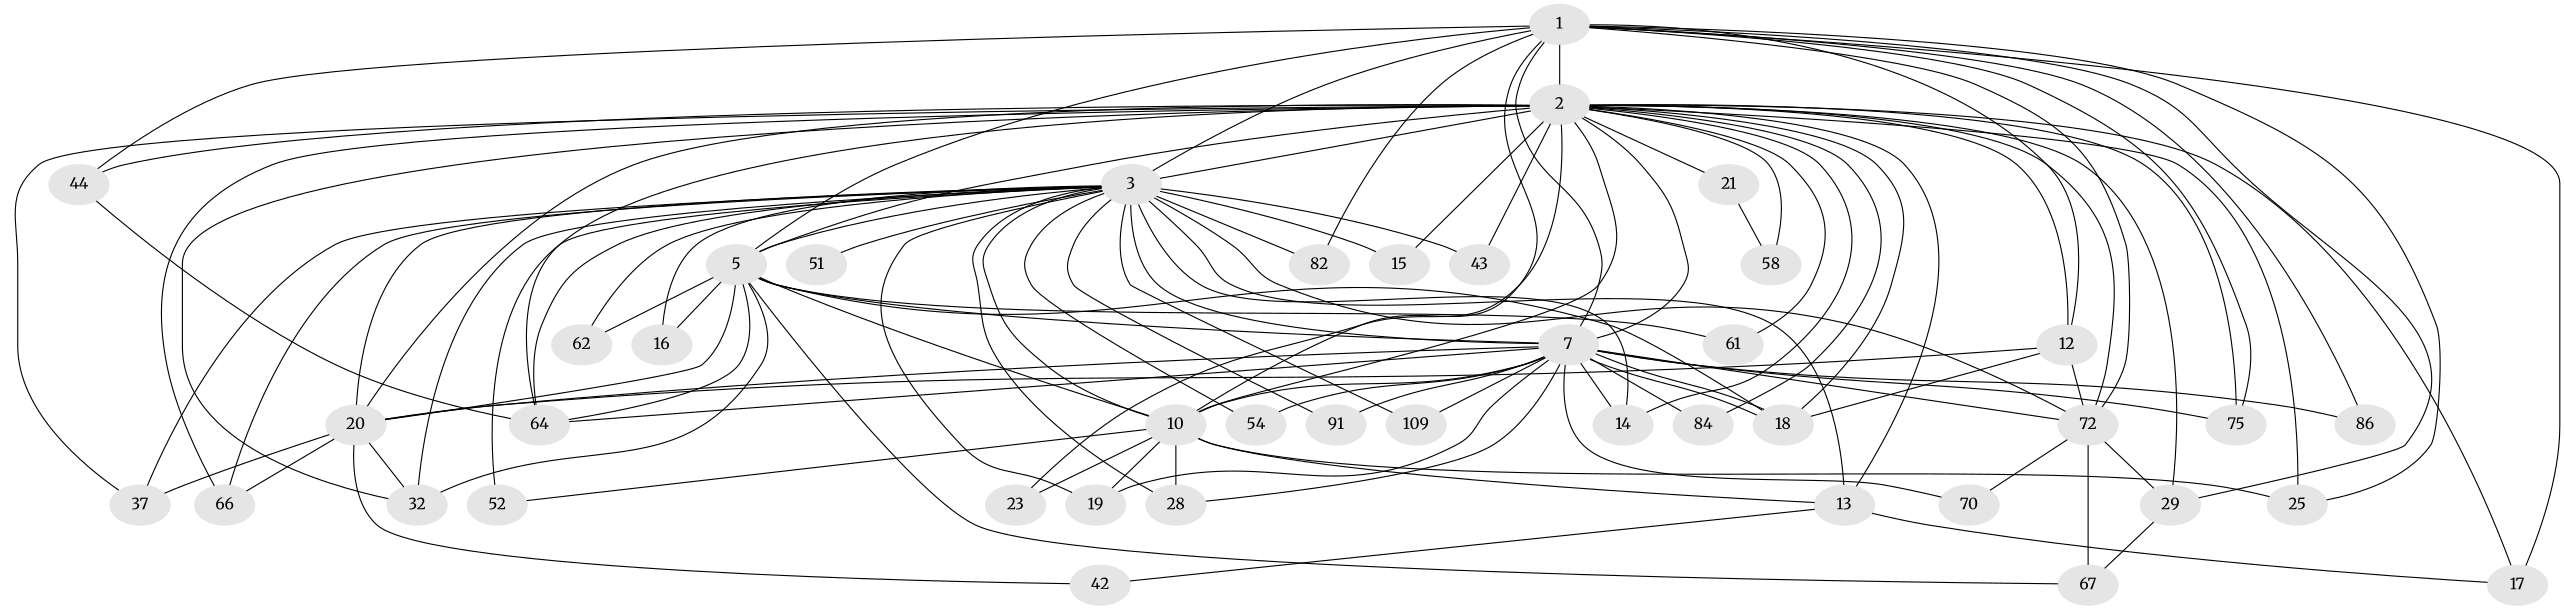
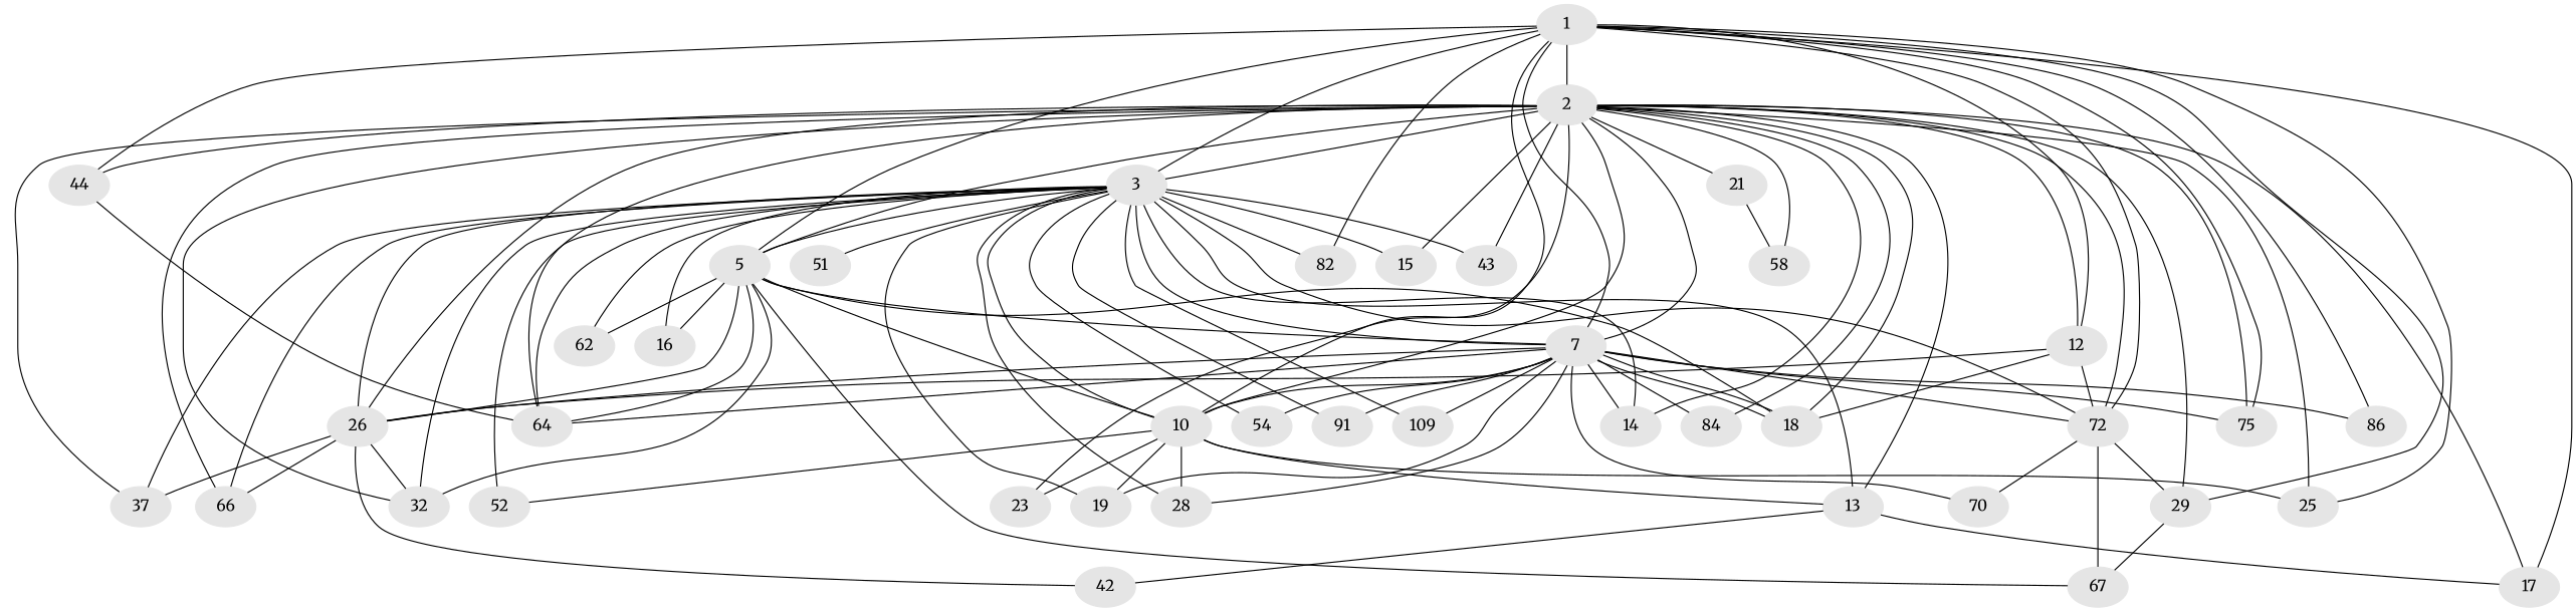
  graph {
    fontname=Merriweather
    node [color=gray90 fontname=Merriweather style=filled]
    edge [fontname=Merriweather]
    1 [super="+74"]
    2 [super="+101+83+68+79+47+80+6"]
    3 [super="+40+4+53+63"]
    5 [super="+57+27"]
    7 [super="+11+48+24"]
    10 [super="+41+72+106+107"]
    12 [super="+60"]
    17 [super="+49"]
    n9 [label=72 super="+97+26+31"]
    25
    29
    44 [super="+100"]
    75
    82
    86
    13
    14
    15
    18 [super="+36"]
-   20 [super="+45+55"]
+   20 [super="+45+55" label=26]
    21
    23
    32
    37 [super="+76"]
    43
    58
-   61
    64 [super="+95"]
    66 [super="+104"]
    84
    16
    19 [super="+92+35"]
    28 [super="+59"]
    51
    52 [super="+73"]
    54
    62
    91
    109
    67 [super="+77"]
    70
    42
    1 -- 2 [weight=5]
    1 -- 3 [weight=3]
    1 -- 5
    1 -- 7
    1 -- 10
    1 -- 12
    1 -- 17
    1 -- n9
    1 -- 25
    1 -- 29
    1 -- 44
    1 -- 75
    1 -- 82
    1 -- 86
    2 -- 3 [weight=12]
    2 -- 5 [weight=5]
    2 -- 7 [weight=5]
    2 -- 10 [weight=4]
    2 -- 12
    2 -- 17
    2 -- n9 [weight=2]
    2 -- 25 [weight=2]
    2 -- 29
    2 -- 44
    2 -- 75
    2 -- 13
    2 -- 14
    2 -- 15
    2 -- 18
    2 -- 20 [weight=3]
    2 -- 21 [weight=3]
    2 -- 23
    2 -- 32
    2 -- 37
    2 -- 43
    2 -- 58
-   2 -- 61
    2 -- 64
    2 -- 66
    2 -- 84
    3 -- 5 [weight=4]
    3 -- 7 [weight=7]
    3 -- 10 [weight=4]
    3 -- n9
    3 -- 82
    3 -- 13
    3 -- 14
    3 -- 15
    3 -- 20
    3 -- 32
    3 -- 37
    3 -- 43
    3 -- 64
    3 -- 66 [weight=2]
    3 -- 16
    3 -- 19 [weight=2]
    3 -- 28 [weight=2]
    3 -- 51 [weight=2]
    3 -- 52 [weight=2]
    3 -- 54
    3 -- 62
    3 -- 91
    3 -- 109
    5 -- 7
    5 -- 10 [weight=2]
    5 -- 18
    5 -- 20
    5 -- 32
-   5 -- 61
    5 -- 64
    5 -- 16
    5 -- 62
    5 -- 67
    7 -- 10 [weight=3]
    7 -- n9
    7 -- 75
    7 -- 86
    7 -- 14
    7 -- 18
    7 -- 18
    7 -- 20
    7 -- 64
    7 -- 84
    7 -- 19
    7 -- 28
    7 -- 54
    7 -- 91
    7 -- 109
    7 -- 70
    10 -- 25
    10 -- 13
    10 -- 23
    10 -- 19
    10 -- 28 [weight=2]
    10 -- 52
    12 -- n9
    12 -- 18
    12 -- 20
    n9 -- 29
    n9 -- 67
    n9 -- 70
    29 -- 67
    44 -- 64
    13 -- 17
    13 -- 42
    20 -- 32
    20 -- 37
    20 -- 66
    20 -- 42
    21 -- 58
  }
